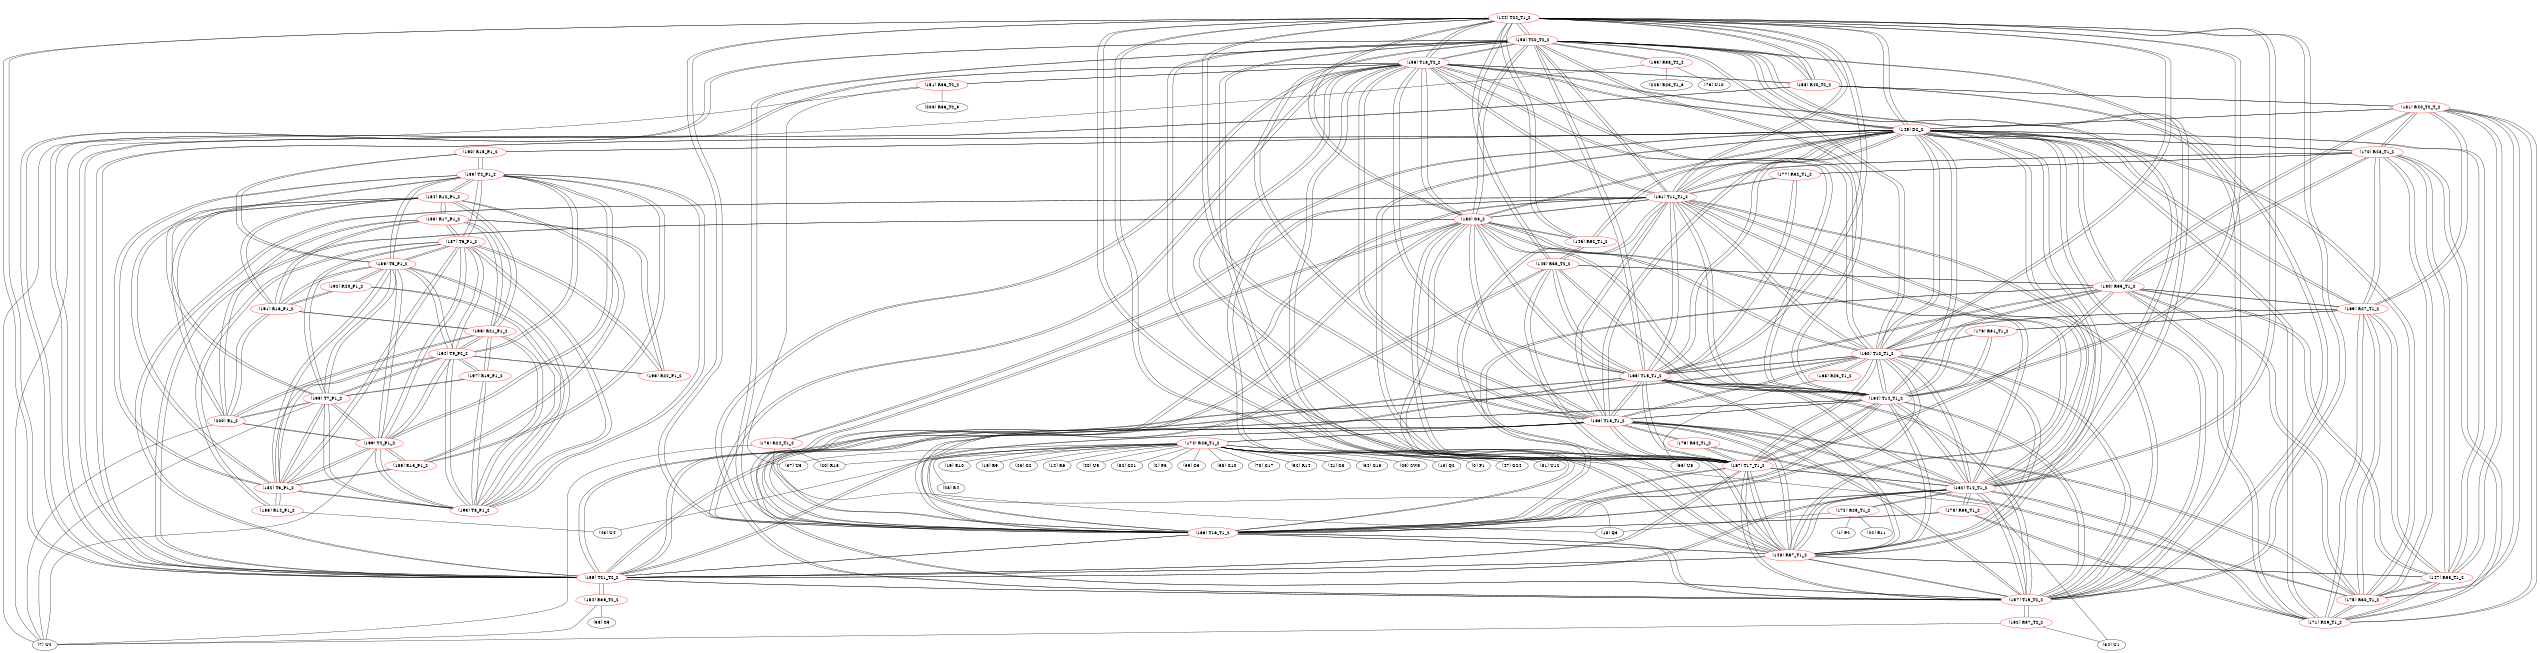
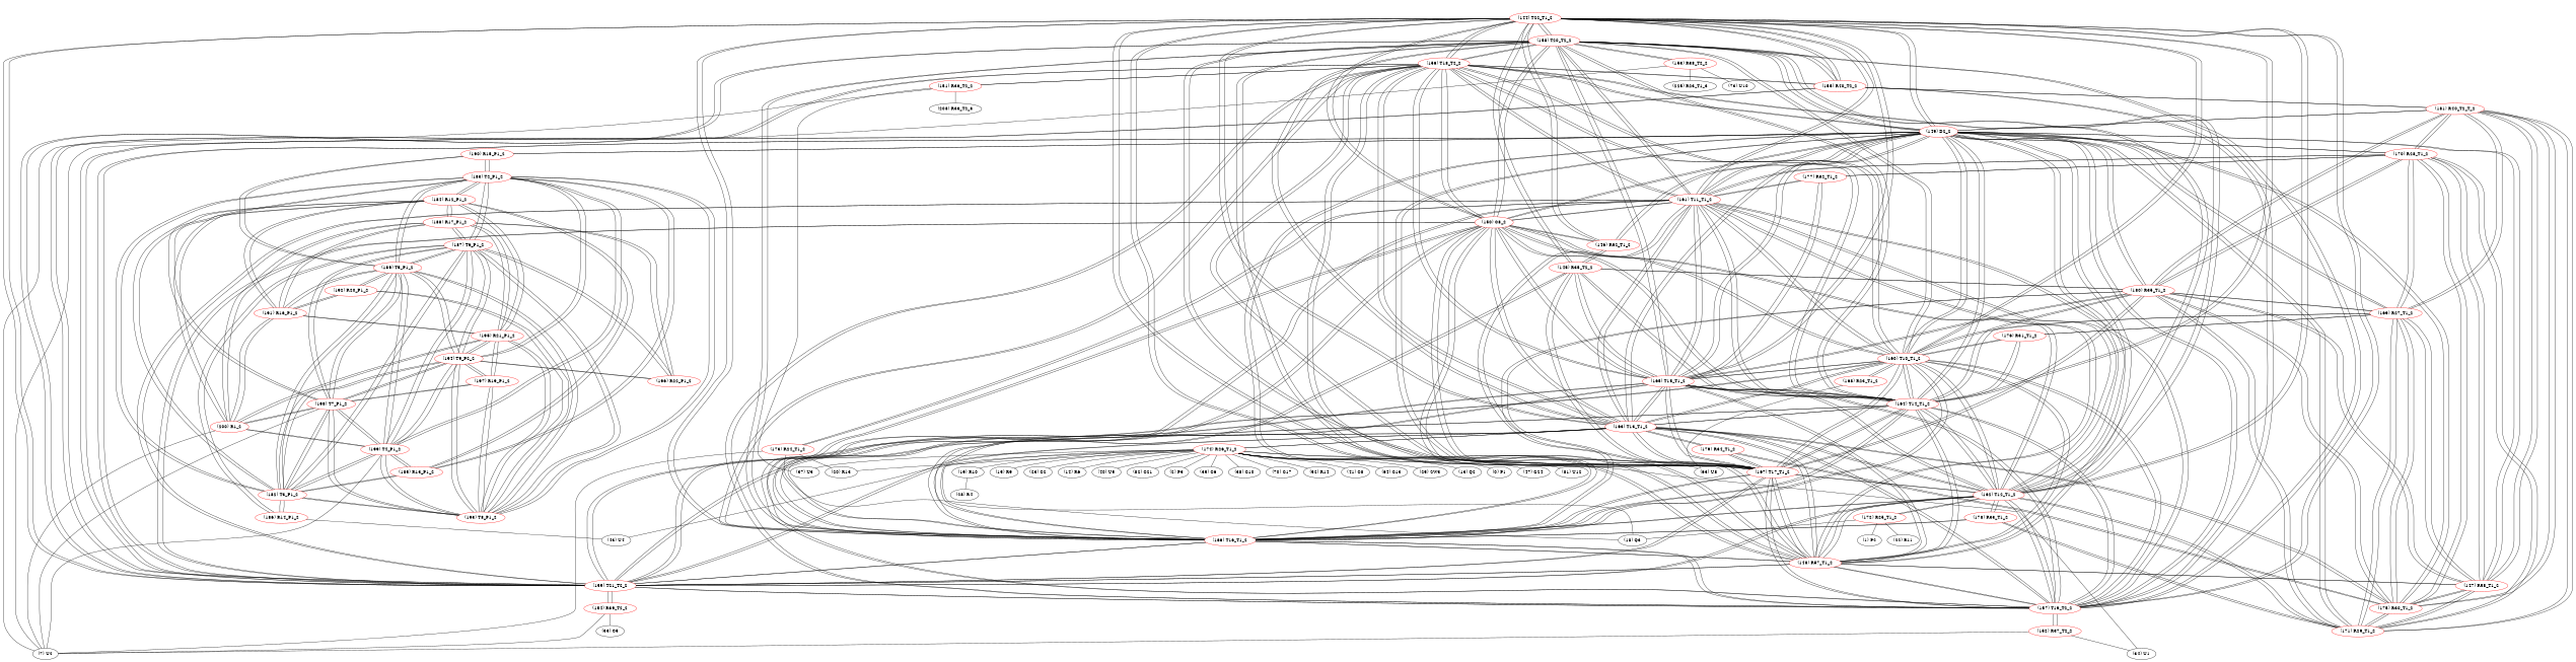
  graph {
    node [color=red]
    n1 [label="(144) T22_T1_2"]
    n2 [label="(158) T20_T2_2"]
    n3 [label="(156) T18_T2_2"]
    n4 [label="(157) T19_T2_2"]
    n5 [label="(159) T21_T2_2"]
    n6 [label="(148) R57_T1_2"]
    n7 [label="(149) D2_2"]
    n8 [label="(161) T11_T1_2"]
    n9 [label="(166) T16_T1_2"]
    n10 [label="(167) T17_T1_2"]
    n11 [label="(160) T10_T1_2"]
    n12 [label="(162) T12_T1_2"]
    n13 [label="(163) T13_T1_2"]
    n14 [label="(164) T14_T1_2"]
    n15 [label="(165) T15_T1_2"]
    n16 [label="(150) C8_2"]
    n17 [label="(155) R40_T2_2"]
    n18 [label="(146) R52_T1_2"]
    n19 [label="(145) R35_T2_2"]
    n20 [label="(153) R38_T2_2"]
    n21 [label="(151) R36_T2_2"]
    n22 [label="(152) R37_T2_2"]
    n23 [label="(154) R39_T2_2"]
    n24 [label="(147) R58_T1_2"]
    n25 [label="(180) R35_T1_2"]
    n26 [label="(171) R29_T1_2"]
    n27 [label="(181) R40_T2_T_2"]
    n28 [label="(175) R30_T1_2"]
    n29 [label="(169) R27_T1_2"]
    n30 [label="(170) R28_T1_2"]
    n31 [label="(190) R15_P1_2"]
    n32 [label="(173) R24_T1_2"]
    n33 [label="(177) R32_T1_2"]
    n34 [label="(178) R33_T1_2"]
    n35 [label="(179) R34_T1_2"]
    n36 [label="(168) R23_T1_2"]
    n37 [label="(176) R31_T1_2"]
    n38 [label="(172) R25_T1_2"]
    n39 [label="(174) R26_T1_2"]
    n40 [label="(7) U2" color=""]
    n41 [label="(73) U10" color=""]
    n42 [label="(225) R23_T1_3" color=""]
    n43 [label="(37) U3" color=""]
    n44 [label="(208) R36_T2_3" color=""]
    n45 [label="(34) U1" color=""]
    n46 [label="(33) C5" color=""]
    n47 [label="(189) T5_P1_2"]
    n48 [label="(183) T2_P1_2"]
    n49 [label="(18) Q3" color=""]
    n50 [label="(20) R13" color=""]
    n51 [label="(63) U8" color=""]
    n52 [label="(1) P2" color=""]
    n53 [label="(22) R11" color=""]
    n54 [label="(2) P3" color=""]
    n55 [label="(35) C6" color=""]
    n56 [label="(19) R10" color=""]
    n57 [label="(38) C10" color=""]
    n58 [label="(70) C17" color=""]
    n59 [label="(52) R14" color=""]
    n60 [label="(41) C8" color=""]
    n61 [label="(64) C13" color=""]
    n62 [label="(25) SW3" color=""]
    n63 [label="(13) Q2" color=""]
    n64 [label="(0) P1" color=""]
    n65 [label="(47) GS4" color=""]
    n66 [label="(43) U4" color=""]
    n67 [label="(81) U12" color=""]
    n68 [label="(28) R4" color=""]
    n69 [label="(15) R9" color=""]
    n70 [label="(23) C2" color=""]
    n71 [label="(14) R6" color=""]
    n72 [label="(40) U5" color=""]
    n73 [label="(82) C21" color=""]
    n74 [label="(182) T3_P1_2"]
    n75 [label="(199) T4_P1_2"]
    n76 [label="(198) T7_P1_2"]
    n77 [label="(194) T9_P2_2"]
    n78 [label="(193) T8_P1_2"]
    n79 [label="(187) T6_P1_2"]
    n80 [label="(191) R16_P1_2"]
    n81 [label="(192) R20_P1_2"]
    n82 [label="(185) R13_P1_2"]
    n83 [label="(184) R12_P1_2"]
    n84 [label="(186) R14_P1_2"]
    n85 [label="(200) R1_2"]
    n86 [label="(197) R19_P1_2"]
    n87 [label="(195) R21_P1_2"]
    n88 [label="(196) R22_P1_2"]
    n89 [label="(188) R17_P1_2"]
    n1 -- n2
    n1 -- n3
    n1 -- n4
    n1 -- n5
    n1 -- n6
    n1 -- n7
    n1 -- n8
    n1 -- n9
    n1 -- n10
    n1 -- n11
    n1 -- n12
    n1 -- n13
    n1 -- n14
    n1 -- n15
    n1 -- n16
    n1 -- n17
    n1 -- n18
    n1 -- n19
    n2 -- n1
    n2 -- n3
    n2 -- n4
    n2 -- n5
    n2 -- n6
    n2 -- n7
    n2 -- n8
    n2 -- n9
    n2 -- n10
    n2 -- n11
    n2 -- n12
    n2 -- n13
    n2 -- n14
    n2 -- n15
    n2 -- n16
    n2 -- n17
    n2 -- n20
    n3 -- n1
    n3 -- n2
    n3 -- n4
    n3 -- n5
    n3 -- n6
    n3 -- n7
    n3 -- n8
    n3 -- n9
    n3 -- n10
    n3 -- n11
    n3 -- n12
    n3 -- n13
    n3 -- n14
    n3 -- n15
    n3 -- n16
    n3 -- n17
    n3 -- n21
    n4 -- n1
    n4 -- n2
    n4 -- n3
    n4 -- n5
    n4 -- n6
    n4 -- n7
    n4 -- n8
    n4 -- n9
    n4 -- n10
    n4 -- n11
    n4 -- n12
    n4 -- n13
    n4 -- n14
    n4 -- n15
    n4 -- n16
    n4 -- n17
    n4 -- n22
    n5 -- n1
    n5 -- n2
    n5 -- n3
    n5 -- n4
    n5 -- n6
    n5 -- n7
    n5 -- n8
    n5 -- n9
    n5 -- n10
    n5 -- n11
    n5 -- n12
    n5 -- n13
    n5 -- n14
    n5 -- n15
    n5 -- n16
    n5 -- n17
    n5 -- n23
    n6 -- n1
    n6 -- n2
    n6 -- n3
    n6 -- n4
    n6 -- n5
    n6 -- n7
    n6 -- n8
    n6 -- n9
    n6 -- n10
    n6 -- n11
    n6 -- n12
    n6 -- n13
    n6 -- n14
    n6 -- n15
    n6 -- n16
    n6 -- n24
    n7 -- n1
    n7 -- n2
    n7 -- n3
    n7 -- n4
    n7 -- n5
    n7 -- n6
    n7 -- n8
    n7 -- n9
    n7 -- n10
    n7 -- n11
    n7 -- n12
    n7 -- n13
    n7 -- n14
    n7 -- n15
    n7 -- n16
    n7 -- n18
    n7 -- n24
    n7 -- n25
    n7 -- n26
    n7 -- n27
    n7 -- n28
    n7 -- n29
    n7 -- n30
    n7 -- n31
    n8 -- n1
    n8 -- n2
    n8 -- n3
    n8 -- n4
    n8 -- n5
    n8 -- n6
    n8 -- n7
    n8 -- n9
    n8 -- n10
    n8 -- n11
    n8 -- n12
    n8 -- n13
    n8 -- n14
    n8 -- n15
    n8 -- n16
    n8 -- n30
    n8 -- n32
    n8 -- n33
    n9 -- n1
    n9 -- n2
    n9 -- n3
    n9 -- n4
    n9 -- n5
    n9 -- n6
    n9 -- n7
    n9 -- n8
    n9 -- n10
    n9 -- n11
    n9 -- n12
    n9 -- n13
    n9 -- n14
    n9 -- n15
    n9 -- n16
    n9 -- n19
    n9 -- n25
    n9 -- n34
    n10 -- n1
    n10 -- n2
    n10 -- n3
    n10 -- n4
    n10 -- n5
    n10 -- n6
    n10 -- n7
    n10 -- n8
    n10 -- n9
    n10 -- n11
    n10 -- n12
    n10 -- n13
    n10 -- n14
    n10 -- n15
    n10 -- n16
    n10 -- n19
    n10 -- n25
    n10 -- n35
    n11 -- n1
    n11 -- n2
    n11 -- n3
    n11 -- n4
    n11 -- n5
    n11 -- n6
    n11 -- n7
    n11 -- n8
    n11 -- n9
    n11 -- n10
    n11 -- n12
    n11 -- n13
    n11 -- n14
    n11 -- n15
    n11 -- n16
    n11 -- n29
    n11 -- n36
    n11 -- n37
    n12 -- n1
    n12 -- n2
    n12 -- n3
    n12 -- n4
    n12 -- n5
    n12 -- n6
    n12 -- n7
    n12 -- n8
    n12 -- n9
    n12 -- n10
    n12 -- n11
    n12 -- n13
    n12 -- n14
    n12 -- n15
    n12 -- n16
    n12 -- n26
    n12 -- n34
    n12 -- n38
    n13 -- n1
    n13 -- n2
    n13 -- n3
    n13 -- n4
    n13 -- n5
    n13 -- n6
    n13 -- n7
    n13 -- n8
    n13 -- n9
    n13 -- n10
    n13 -- n11
    n13 -- n12
    n13 -- n14
    n13 -- n15
    n13 -- n16
    n13 -- n28
    n13 -- n35
    n13 -- n39
    n14 -- n1
    n14 -- n2
    n14 -- n3
    n14 -- n4
    n14 -- n5
    n14 -- n6
    n14 -- n7
    n14 -- n8
    n14 -- n9
    n14 -- n10
    n14 -- n11
    n14 -- n12
    n14 -- n13
    n14 -- n15
    n14 -- n16
    n14 -- n19
    n14 -- n25
    n14 -- n37
    n15 -- n1
    n15 -- n2
    n15 -- n3
    n15 -- n4
    n15 -- n5
    n15 -- n6
    n15 -- n7
    n15 -- n8
    n15 -- n9
    n15 -- n10
    n15 -- n11
    n15 -- n12
    n15 -- n13
    n15 -- n14
    n15 -- n16
    n15 -- n19
    n15 -- n25
    n15 -- n33
    n16 -- n1
    n16 -- n2
    n16 -- n3
    n16 -- n4
    n16 -- n5
    n16 -- n6
    n16 -- n7
    n16 -- n8
    n16 -- n9
    n16 -- n10
    n16 -- n11
    n16 -- n12
    n16 -- n13
    n16 -- n14
    n16 -- n15
    n16 -- n18
    n17 -- n1
    n17 -- n2
    n17 -- n3
    n17 -- n4
    n17 -- n5
    n17 -- n27
    n18 -- n1
    n18 -- n7
    n18 -- n16
    n18 -- n19
    n19 -- n1
    n19 -- n9
    n19 -- n10
    n19 -- n14
    n19 -- n15
    n19 -- n18
    n19 -- n25
    n20 -- n2
    n20 -- n40
    n20 -- n41
    n20 -- n42
    n21 -- n3
    n21 -- n40
    n21 -- n43
    n21 -- n44
    n22 -- n4
    n22 -- n40
    n22 -- n45
    n23 -- n5
    n23 -- n40
    n23 -- n46
    n24 -- n6
    n24 -- n7
    n24 -- n25
    n24 -- n26
    n24 -- n27
    n24 -- n28
    n24 -- n29
    n24 -- n30
    n25 -- n7
    n25 -- n9
    n25 -- n10
    n25 -- n14
    n25 -- n15
    n25 -- n19
    n25 -- n24
    n25 -- n26
    n25 -- n27
    n25 -- n28
    n25 -- n29
    n25 -- n30
    n26 -- n7
    n26 -- n12
    n26 -- n24
    n26 -- n25
    n26 -- n27
    n26 -- n28
    n26 -- n29
    n26 -- n30
    n26 -- n34
    n27 -- n7
    n27 -- n17
    n27 -- n24
    n27 -- n25
    n27 -- n26
    n27 -- n28
    n27 -- n29
    n27 -- n30
    n28 -- n7
    n28 -- n13
    n28 -- n24
    n28 -- n25
    n28 -- n26
    n28 -- n27
    n28 -- n29
    n28 -- n30
    n28 -- n35
    n29 -- n7
    n29 -- n11
    n29 -- n24
    n29 -- n25
    n29 -- n26
    n29 -- n27
    n29 -- n28
    n29 -- n30
    n29 -- n37
    n30 -- n7
    n30 -- n8
    n30 -- n24
    n30 -- n25
    n30 -- n26
    n30 -- n27
    n30 -- n28
    n30 -- n29
    n30 -- n33
    n31 -- n7
    n31 -- n47
    n31 -- n48
    n32 -- n8
    n32 -- n40
    n32 -- n49
    n32 -- n50
    n33 -- n8
    n33 -- n15
    n33 -- n30
    n34 -- n9
    n34 -- n12
    n34 -- n26
    n35 -- n10
    n35 -- n13
    n35 -- n28
    n36 -- n11
    n36 -- n51
    n37 -- n11
    n37 -- n14
    n37 -- n29
    n38 -- n12
    n38 -- n49
    n38 -- n52
    n38 -- n53
    n39 -- n13
    n39 -- n43
    n39 -- n45
    n39 -- n49
    n39 -- n50
    n39 -- n51
    n39 -- n54
    n39 -- n55
    n39 -- n56
    n39 -- n57
    n39 -- n58
    n39 -- n59
    n39 -- n60
    n39 -- n61
    n39 -- n62
    n39 -- n63
    n39 -- n64
    n39 -- n65
    n39 -- n66
    n39 -- n67
-   n39 -- n68
+   n56 -- n68
    n39 -- n69
    n39 -- n70
    n39 -- n71
    n39 -- n72
    n39 -- n73
    n47 -- n31
    n47 -- n48
    n47 -- n74
    n47 -- n75
    n47 -- n76
    n47 -- n77
    n47 -- n78
    n47 -- n79
    n47 -- n80
    n47 -- n81
    n48 -- n31
    n48 -- n47
    n48 -- n74
    n48 -- n75
    n48 -- n76
    n48 -- n77
    n48 -- n78
    n48 -- n79
    n48 -- n82
    n48 -- n83
    n74 -- n47
    n74 -- n48
    n74 -- n75
    n74 -- n76
    n74 -- n77
    n74 -- n78
    n74 -- n79
    n74 -- n82
    n74 -- n83
    n74 -- n84
    n75 -- n40
    n75 -- n47
    n75 -- n48
    n75 -- n74
    n75 -- n76
    n75 -- n77
    n75 -- n78
    n75 -- n79
    n75 -- n82
    n75 -- n85
    n76 -- n40
    n76 -- n47
    n76 -- n48
    n76 -- n74
    n76 -- n75
    n76 -- n77
    n76 -- n78
    n76 -- n79
    n76 -- n85
    n76 -- n86
    n77 -- n47
    n77 -- n48
    n77 -- n74
    n77 -- n75
    n77 -- n76
    n77 -- n78
    n77 -- n79
    n77 -- n86
    n77 -- n87
    n77 -- n88
    n78 -- n47
    n78 -- n48
    n78 -- n74
    n78 -- n75
    n78 -- n76
    n78 -- n77
    n78 -- n79
    n78 -- n81
    n78 -- n86
    n78 -- n87
    n79 -- n47
    n79 -- n48
    n79 -- n74
    n79 -- n75
    n79 -- n76
    n79 -- n77
    n79 -- n78
    n79 -- n84
    n79 -- n88
    n79 -- n89
    n80 -- n47
    n80 -- n81
    n80 -- n83
    n80 -- n85
    n80 -- n87
    n80 -- n89
    n81 -- n47
    n81 -- n78
    n81 -- n80
    n82 -- n48
    n82 -- n74
    n82 -- n75
    n82 -- n83
    n83 -- n48
    n83 -- n74
    n83 -- n80
    n83 -- n82
    n83 -- n85
    n83 -- n87
    n83 -- n89
    n84 -- n66
    n84 -- n74
    n84 -- n79
    n85 -- n40
    n85 -- n75
    n85 -- n76
    n85 -- n80
    n85 -- n83
    n85 -- n87
    n85 -- n89
    n86 -- n76
    n86 -- n77
    n86 -- n78
    n86 -- n87
    n87 -- n77
    n87 -- n78
    n87 -- n80
    n87 -- n83
    n87 -- n85
    n87 -- n86
    n87 -- n89
    n88 -- n77
    n88 -- n79
    n88 -- n89
    n89 -- n79
    n89 -- n80
    n89 -- n83
    n89 -- n85
    n89 -- n87
    n89 -- n88
  }
